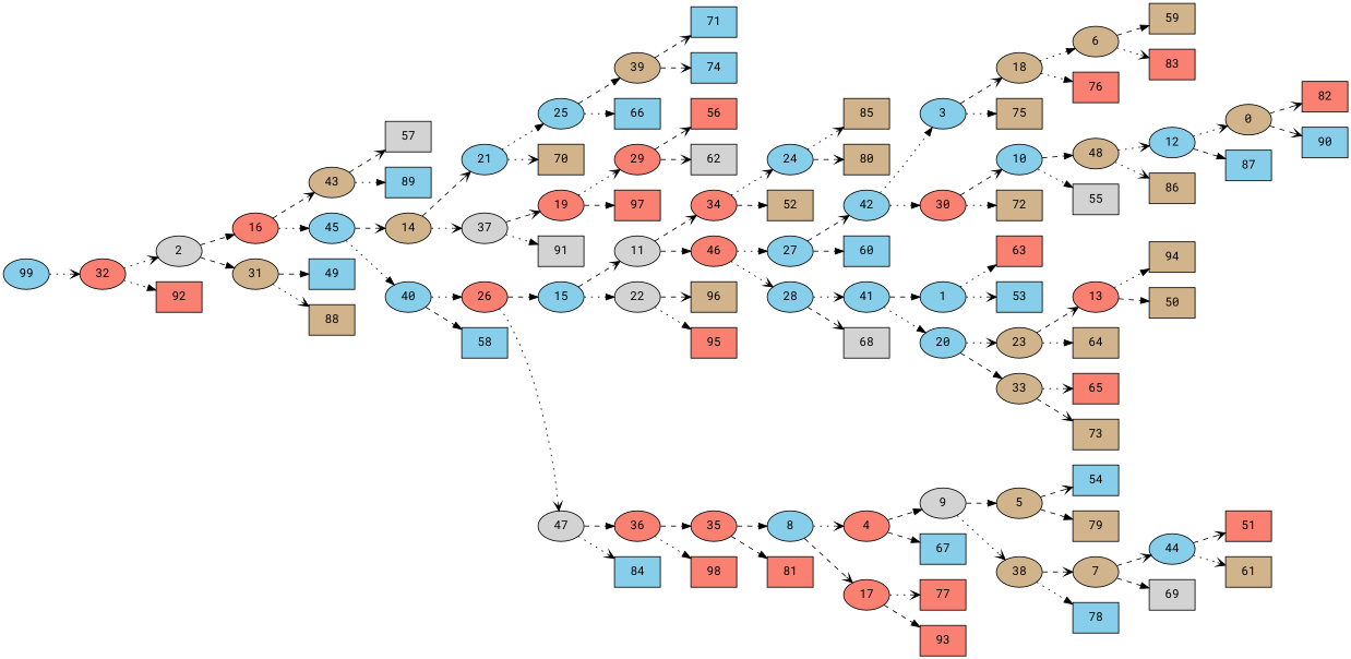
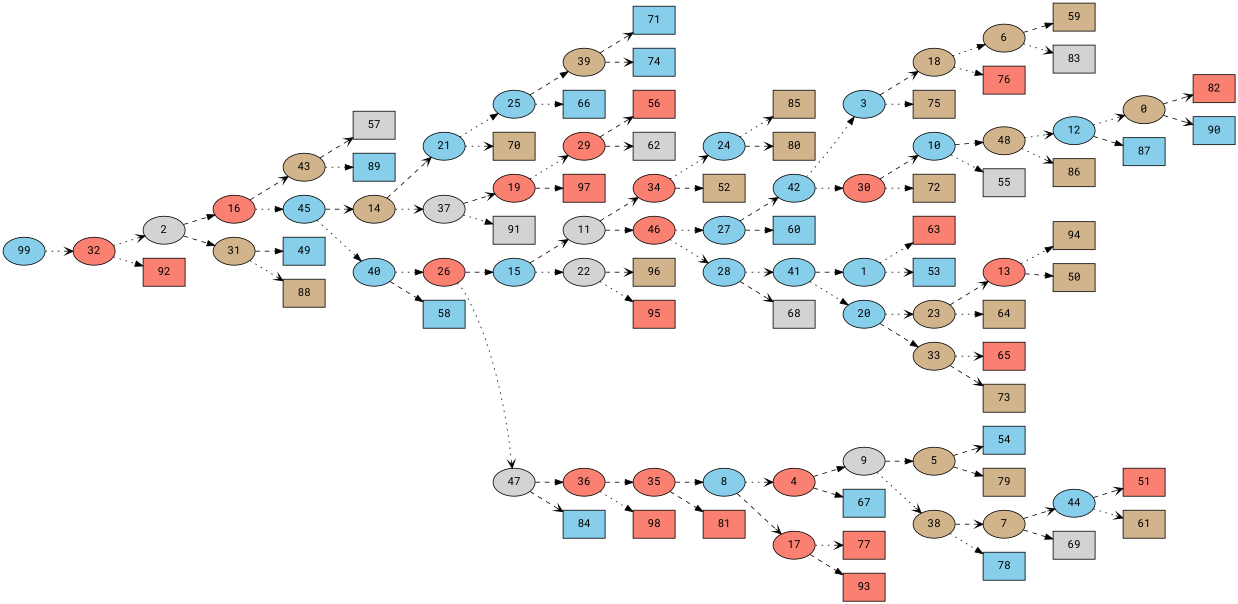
  digraph {
    fontname="Roboto Mono"
    rankdir=LR
    node [fillcolor=skyblue fontname="Roboto Mono" style=filled]
    edge [arrowhead=normal fontname="Roboto Mono" style=dashed]
    n1 [fillcolor=tan label=0]
    n2 [fillcolor=salmon label=82 shape=box]
    n3 [label=90 shape=box]
    n4 [label=1]
    n5 [fillcolor=salmon label=63 shape=box]
    n6 [label=53 shape=box]
    n7 [fillcolor=lightgrey label=2]
    n8 [fillcolor=salmon label=16]
    n9 [fillcolor=tan label=31]
    n10 [fillcolor=tan label=43]
    n11 [label=45]
    n12 [label=49 shape=box]
    n13 [fillcolor=tan label=88 shape=box]
    n14 [label=3]
    n15 [fillcolor=tan label=18]
    n16 [fillcolor=tan label=75 shape=box]
    n17 [fillcolor=tan label=6]
    n18 [fillcolor=salmon label=76 shape=box]
    n19 [fillcolor=salmon label=4]
    n20 [fillcolor=lightgrey label=9]
    n21 [label=67 shape=box]
    n22 [fillcolor=tan label=5]
    n23 [fillcolor=tan label=38]
    n24 [label=54 shape=box]
    n25 [fillcolor=tan label=79 shape=box]
    n26 [fillcolor=tan label=59 shape=box]
-   n27 [fillcolor=salmon label=83 shape=box]
+   n27 [fillcolor=lightgrey label=83 shape=box]
    n28 [fillcolor=tan label=7]
    n29 [label=44]
    n30 [fillcolor=lightgrey label=69 shape=box]
    n31 [fillcolor=salmon label=51 shape=box]
    n32 [fillcolor=tan label=61 shape=box]
    n33 [label=8]
    n34 [fillcolor=salmon label=17]
    n35 [fillcolor=salmon label=77 shape=box]
    n36 [fillcolor=salmon label=93 shape=box]
    n37 [label=78 shape=box]
    n38 [label=10]
    n39 [fillcolor=tan label=48]
    n40 [fillcolor=lightgrey label=55 shape=box]
    n41 [label=12]
    n42 [fillcolor=tan label=86 shape=box]
    n43 [fillcolor=lightgrey label=11]
    n44 [fillcolor=salmon label=34]
    n45 [fillcolor=salmon label=46]
    n46 [label=24]
    n47 [fillcolor=tan label=52 shape=box]
    n48 [label=27]
    n49 [label=28]
    n50 [label=87 shape=box]
    n51 [fillcolor=salmon label=13]
    n52 [fillcolor=tan label=94 shape=box]
    n53 [fillcolor=tan label=50 shape=box]
    n54 [fillcolor=tan label=14]
    n55 [label=21]
    n56 [fillcolor=lightgrey label=37]
    n57 [label=25]
    n58 [fillcolor=tan label=70 shape=box]
    n59 [fillcolor=salmon label=19]
    n60 [fillcolor=lightgrey label=91 shape=box]
    n61 [label=15]
    n62 [fillcolor=lightgrey label=22]
    n63 [fillcolor=tan label=96 shape=box]
    n64 [fillcolor=salmon label=95 shape=box]
    n65 [fillcolor=lightgrey label=57 shape=box]
    n66 [label=89 shape=box]
    n67 [label=40]
    n68 [fillcolor=salmon label=29]
    n69 [fillcolor=salmon label=97 shape=box]
    n70 [fillcolor=salmon label=56 shape=box]
    n71 [fillcolor=lightgrey label=62 shape=box]
    n72 [label=20]
    n73 [fillcolor=tan label=23]
    n74 [fillcolor=tan label=33]
    n75 [fillcolor=tan label=64 shape=box]
    n76 [fillcolor=salmon label=65 shape=box]
    n77 [fillcolor=tan label=73 shape=box]
    n78 [fillcolor=tan label=39]
    n79 [label=66 shape=box]
    n80 [fillcolor=tan label=85 shape=box]
    n81 [fillcolor=tan label=80 shape=box]
    n82 [label=71 shape=box]
    n83 [label=74 shape=box]
    n84 [fillcolor=salmon label=26]
    n85 [fillcolor=lightgrey label=47]
    n86 [fillcolor=salmon label=36]
    n87 [label=84 shape=box]
    n88 [label=42]
    n89 [label=60 shape=box]
    n90 [fillcolor=salmon label=30]
    n91 [label=41]
    n92 [fillcolor=lightgrey label=68 shape=box]
    n93 [fillcolor=tan label=72 shape=box]
    n94 [fillcolor=salmon label=32]
    n95 [fillcolor=salmon label=92 shape=box]
    n96 [fillcolor=salmon label=35]
    n97 [fillcolor=salmon label=81 shape=box]
    n98 [fillcolor=salmon label=98 shape=box]
    n99 [label=58 shape=box]
    n100 [label=99]
    n1 -> n2 [arrowhead=vee]
    n1 -> n3 [arrowhead=vee]
    n4 -> n5 [style=dotted]
    n4 -> n6 [arrowhead=vee style=dotted]
    n7 -> n8
    n7 -> n9
    n8 -> n10 [arrowhead=vee]
    n8 -> n11 [style=dotted]
    n9 -> n12
    n9 -> n13 [arrowhead=vee style=dotted]
    n10 -> n65 [arrowhead=vee]
    n10 -> n66 [style=dotted]
    n11 -> n54 [arrowhead=vee]
    n11 -> n67 [style=dotted]
    n14 -> n15 [arrowhead=vee]
    n14 -> n16 [style=dotted]
    n15 -> n17 [style=dotted]
    n15 -> n18 [style=dotted]
    n17 -> n26
    n17 -> n27 [arrowhead=vee style=dotted]
    n19 -> n20
    n19 -> n21
    n20 -> n22
    n20 -> n23 [arrowhead=vee style=dotted]
    n22 -> n24 [arrowhead=vee]
    n22 -> n25
    n23 -> n28 [arrowhead=vee]
    n23 -> n37 [style=dotted]
    n28 -> n29 [arrowhead=vee]
    n28 -> n30
    n29 -> n31 [arrowhead=vee]
    n29 -> n32 [arrowhead=vee style=dotted]
    n33 -> n19 [arrowhead=vee style=dotted]
    n33 -> n34 [arrowhead=vee]
    n34 -> n35 [arrowhead=vee style=dotted]
    n34 -> n36
    n38 -> n39
    n38 -> n40 [style=dotted]
    n39 -> n41 [arrowhead=vee style=dotted]
    n39 -> n42 [arrowhead=vee style=dotted]
    n41 -> n1 [arrowhead=vee style=dotted]
    n41 -> n50
    n43 -> n44 [arrowhead=vee]
    n43 -> n45
    n44 -> n46 [arrowhead=vee style=dotted]
    n44 -> n47
    n45 -> n48 [style=dotted]
    n45 -> n49 [arrowhead=vee style=dotted]
    n46 -> n80 [arrowhead=vee style=dotted]
    n46 -> n81 [arrowhead=vee]
    n48 -> n88 [arrowhead=vee]
    n48 -> n89
    n49 -> n91 [arrowhead=vee style=dotted]
    n49 -> n92 [arrowhead=vee]
    n51 -> n52 [style=dotted]
    n51 -> n53
    n54 -> n55 [arrowhead=vee]
    n54 -> n56 [arrowhead=vee style=dotted]
    n55 -> n57 [style=dotted]
    n55 -> n58 [arrowhead=vee style=dotted]
    n56 -> n59 [arrowhead=vee]
    n56 -> n60 [style=dotted]
    n57 -> n78
    n57 -> n79 [style=dotted]
    n59 -> n68 [arrowhead=vee style=dotted]
    n59 -> n69
    n61 -> n43 [arrowhead=vee]
    n61 -> n62 [style=dotted]
    n62 -> n63 [arrowhead=vee]
    n62 -> n64 [style=dotted]
    n67 -> n84 [style=dotted]
    n67 -> n99
    n68 -> n70 [arrowhead=vee]
    n68 -> n71 [arrowhead=vee]
    n72 -> n73 [arrowhead=vee style=dotted]
    n72 -> n74
    n73 -> n51 [arrowhead=vee]
    n73 -> n75 [style=dotted]
    n74 -> n76 [arrowhead=vee style=dotted]
    n74 -> n77 [arrowhead=vee]
    n78 -> n82 [arrowhead=vee]
    n78 -> n83 [arrowhead=vee]
    n84 -> n61
    n84 -> n85 [arrowhead=vee style=dotted]
    n85 -> n86
-   n85 -> n87 [arrowhead=vee style=dotted]
+   n85 -> n87 [arrowhead=vee]
    n86 -> n96
    n86 -> n98 [style=dotted]
    n88 -> n14 [style=dotted]
    n88 -> n90 [style=dotted]
    n90 -> n38 [arrowhead=vee]
    n90 -> n93 [style=dotted]
    n91 -> n4
    n91 -> n72 [style=dotted]
    n94 -> n7 [arrowhead=vee style=dotted]
    n94 -> n95 [style=dotted]
    n96 -> n33
    n96 -> n97
    n100 -> n94 [arrowhead=vee style=dotted]
  }
